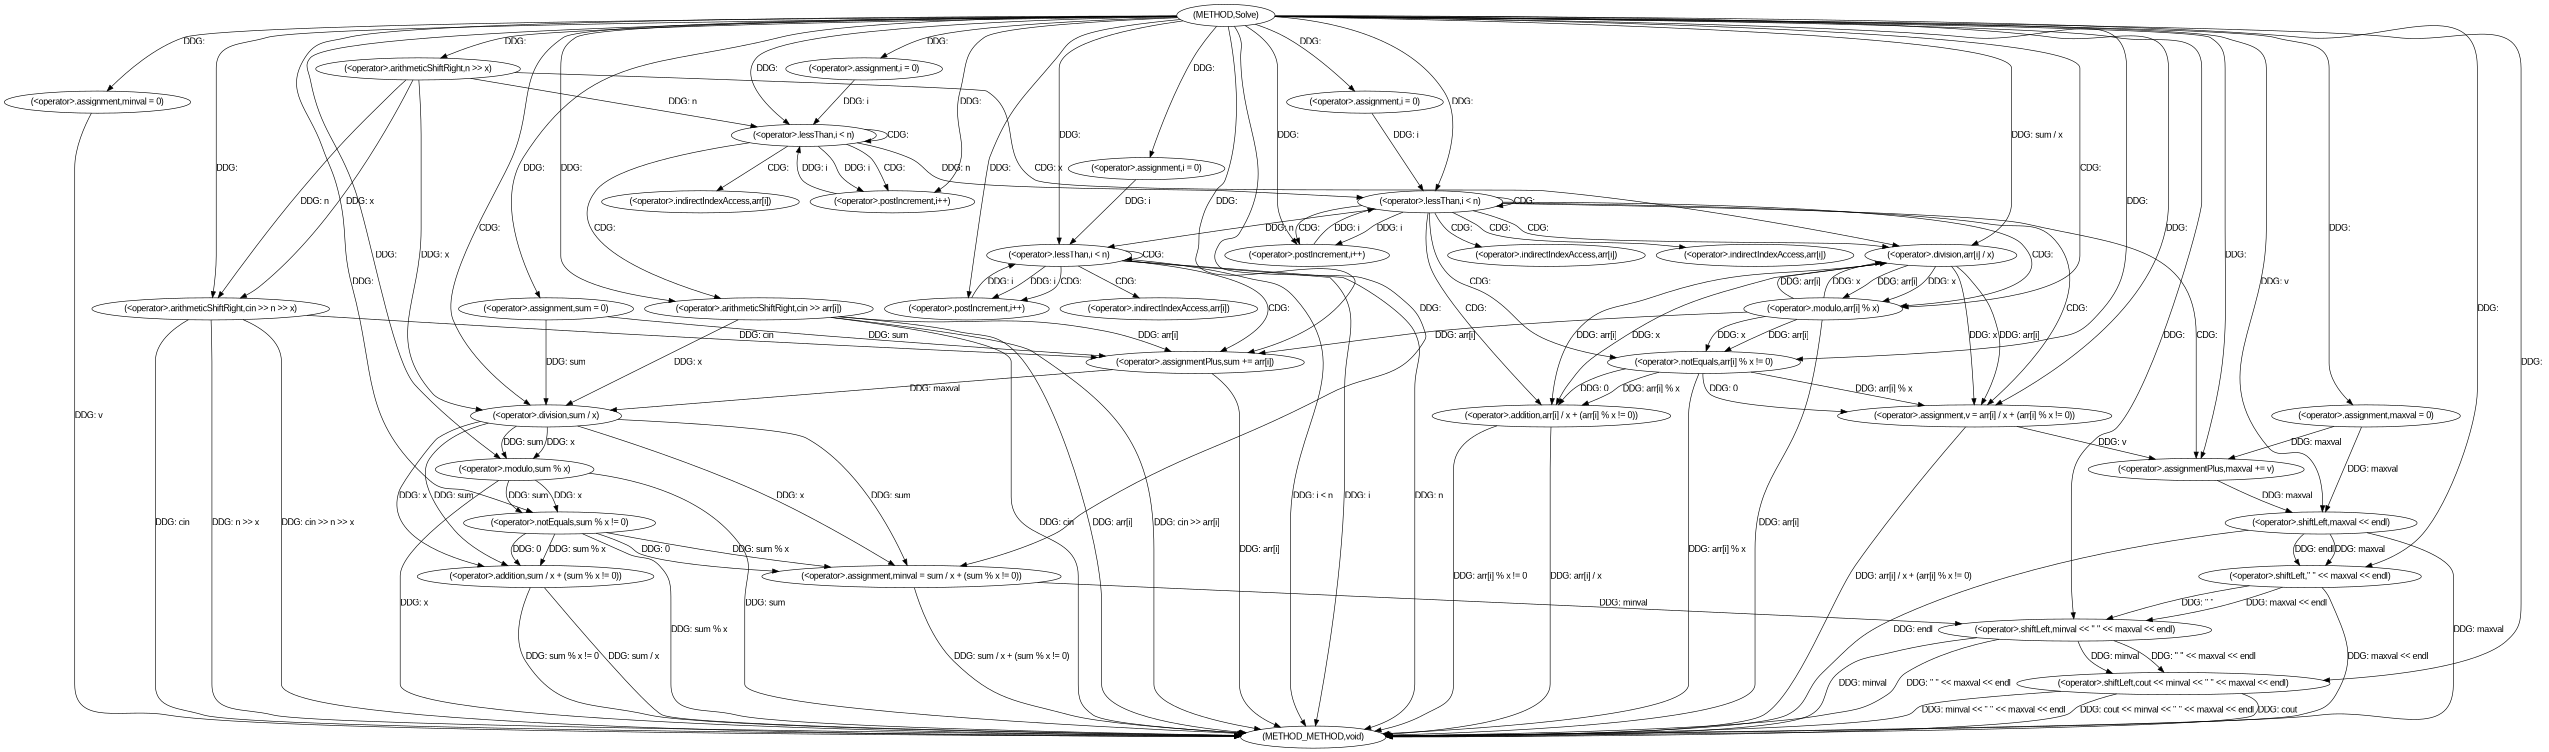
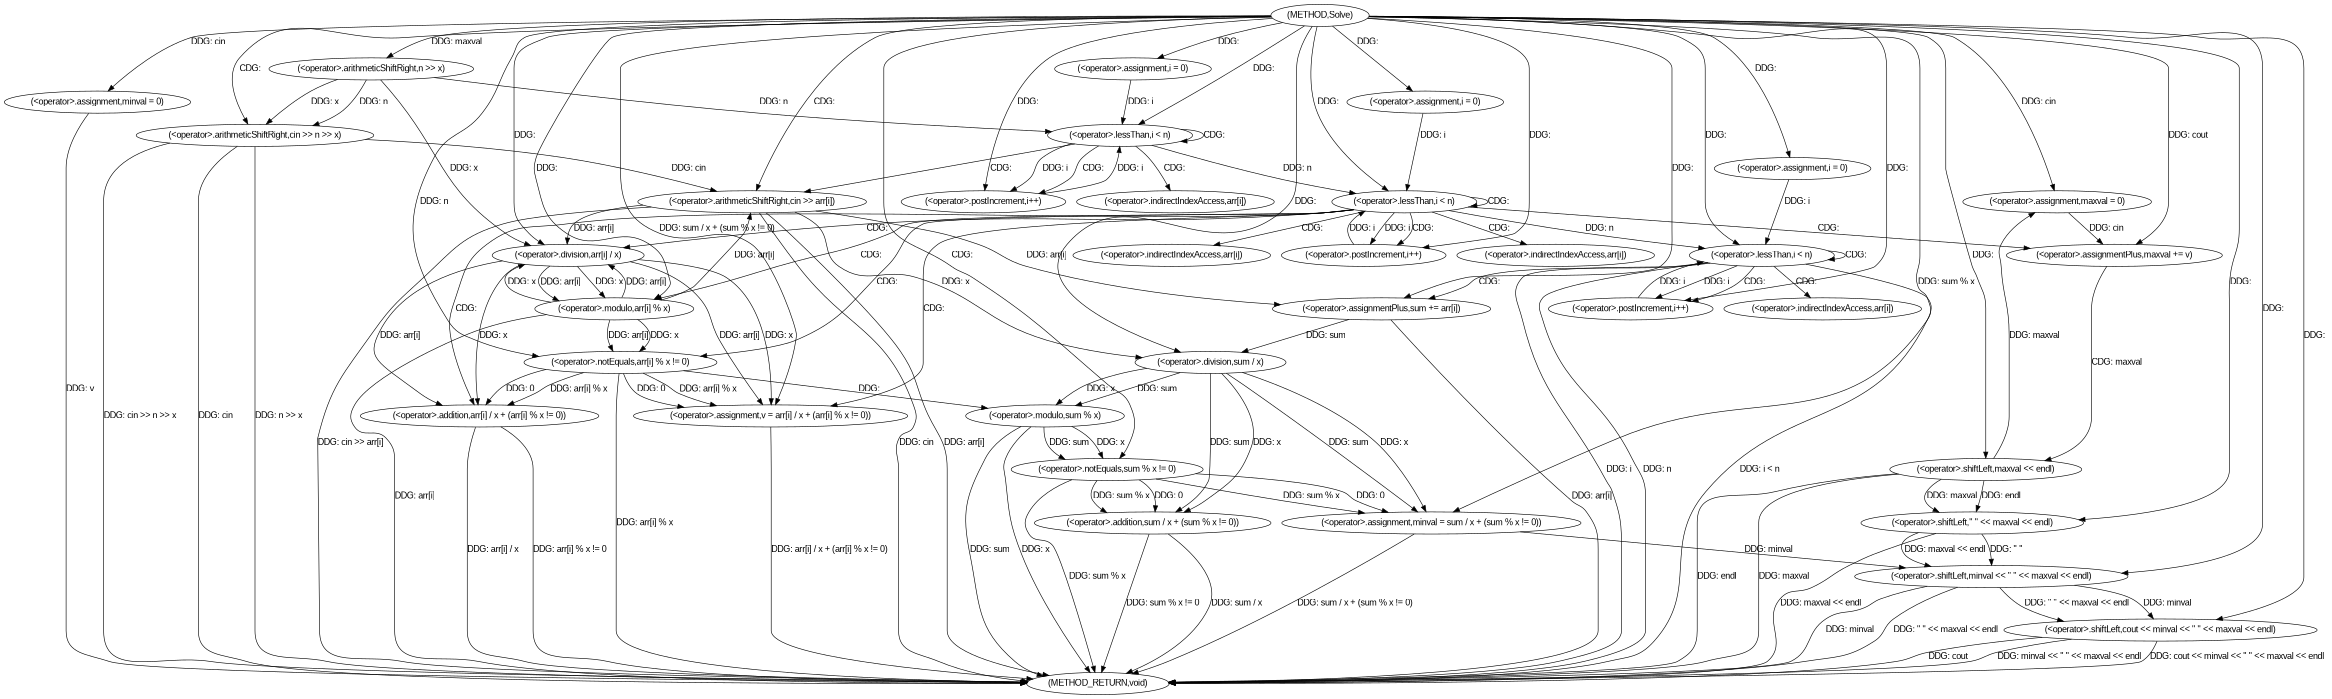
  digraph {
    fontname="Liberation Sans"
    node [fontname="Liberation Sans"]
    edge [fontname="Liberation Sans"]
    n1 [label="(METHOD,Solve)"]
    n2 [label="(<operator>.arithmeticShiftRight,cin >> n >> x)"]
    n3 [label="(<operator>.assignment,maxval = 0)"]
-   n4 [label="(<operator>.assignment,sum = 0)"]
    n5 [label="(<operator>.assignment,minval = 0)"]
    n6 [label="(<operator>.assignment,minval = sum / x + (sum % x != 0))"]
    n7 [label="(<operator>.shiftLeft,cout << minval << \" \" << maxval << endl)"]
    n8 [label="(<operator>.assignment,i = 0)"]
    n9 [label="(<operator>.lessThan,i < n)"]
    n10 [label="(<operator>.postIncrement,i++)"]
    n11 [label="(<operator>.arithmeticShiftRight,cin >> arr[i])"]
    n12 [label="(<operator>.assignment,i = 0)"]
    n13 [label="(<operator>.lessThan,i < n)"]
    n14 [label="(<operator>.postIncrement,i++)"]
    n15 [label="(<operator>.assignment,i = 0)"]
    n16 [label="(<operator>.lessThan,i < n)"]
    n17 [label="(<operator>.postIncrement,i++)"]
    n18 [label="(<operator>.arithmeticShiftRight,n >> x)"]
    n19 [label="(<operator>.assignment,v = arr[i] / x + (arr[i] % x != 0))"]
    n20 [label="(<operator>.assignmentPlus,maxval += v)"]
    n21 [label="(<operator>.assignmentPlus,sum += arr[i])"]
    n22 [label="(<operator>.shiftLeft,minval << \" \" << maxval << endl)"]
    n23 [label="(<operator>.division,sum / x)"]
    n24 [label="(<operator>.notEquals,sum % x != 0)"]
    n25 [label="(<operator>.shiftLeft,\" \" << maxval << endl)"]
    n26 [label="(<operator>.modulo,sum % x)"]
    n27 [label="(<operator>.shiftLeft,maxval << endl)"]
    n28 [label="(<operator>.division,arr[i] / x)"]
    n29 [label="(<operator>.notEquals,arr[i] % x != 0)"]
    n30 [label="(<operator>.modulo,arr[i] % x)"]
-   n31 [label="(METHOD_METHOD,void)"]
+   n31 [label="(METHOD_RETURN,void)"]
    n32 [label="(<operator>.indirectIndexAccess,arr[i])"]
    n33 [label="(<operator>.addition,arr[i] / x + (arr[i] % x != 0))"]
    n34 [label="(<operator>.indirectIndexAccess,arr[i])"]
    n35 [label="(<operator>.indirectIndexAccess,arr[i])"]
    n36 [label="(<operator>.indirectIndexAccess,arr[i])"]
    n37 [label="(<operator>.addition,sum / x + (sum % x != 0))"]
-   n1 -> n2 [label="DDG: "]
-   n1 -> n3 [label="DDG: "]
-   n1 -> n4 [label="DDG: "]
-   n1 -> n5 [label="DDG: "]
-   n1 -> n6 [label="DDG: "]
+   n1 -> n2 [label="CDG: "]
+   n1 -> n3 [label="DDG: cin"]
+   n1 -> n5 [label="DDG: cin"]
+   n1 -> n6 [label="DDG: sum % x"]
    n1 -> n7 [label="DDG: "]
    n1 -> n8 [label="DDG: "]
    n1 -> n9 [label="DDG: "]
    n1 -> n10 [label="DDG: "]
-   n1 -> n11 [label="DDG: "]
+   n1 -> n11 [label="CDG: "]
    n1 -> n12 [label="DDG: "]
    n1 -> n13 [label="DDG: "]
    n1 -> n14 [label="DDG: "]
    n1 -> n15 [label="DDG: "]
    n1 -> n16 [label="DDG: "]
    n1 -> n17 [label="DDG: "]
-   n1 -> n18 [label="DDG: "]
-   n1 -> n19 [label="DDG: "]
-   n1 -> n20 [label="DDG: "]
+   n1 -> n18 [label="DDG: maxval"]
+   n1 -> n19 [label="DDG: sum / x + (sum % x != 0)"]
+   n1 -> n20 [label="DDG: cout"]
    n1 -> n21 [label="DDG: "]
    n1 -> n22 [label="DDG: "]
-   n1 -> n23 [label="CDG: "]
-   n1 -> n24 [label="DDG: "]
+   n1 -> n23 [label="DDG: "]
+   n1 -> n24 [label="CDG: "]
    n1 -> n25 [label="DDG: "]
-   n1 -> n26 [label="DDG: "]
-   n1 -> n27 [label="DDG: v"]
-   n1 -> n28 [label="DDG: sum / x"]
-   n1 -> n29 [label="DDG: "]
-   n1 -> n30 [label="CDG: "]
-   n2 -> n21 [label="DDG: cin"]
+   n29 -> n26 [label="DDG: "]
+   n1 -> n27 [label="DDG: "]
+   n1 -> n28 [label="DDG: "]
+   n1 -> n29 [label="DDG: n"]
+   n1 -> n30 [label="DDG: "]
+   n2 -> n11 [label="DDG: cin"]
    n2 -> n31 [label="DDG: cin"]
    n2 -> n31 [label="DDG: n >> x"]
    n2 -> n31 [label="DDG: cin >> n >> x"]
-   n3 -> n20 [label="DDG: maxval"]
-   n3 -> n27 [label="DDG: maxval"]
-   n4 -> n21 [label="DDG: sum"]
-   n4 -> n23 [label="DDG: sum"]
+   n3 -> n20 [label="DDG: cin"]
+   n27 -> n3 [label="DDG: maxval"]
    n5 -> n31 [label="DDG: v"]
    n6 -> n22 [label="DDG: minval"]
    n6 -> n31 [label="DDG: sum / x + (sum % x != 0)"]
    n7 -> n31 [label="DDG: minval << \" \" << maxval << endl"]
    n7 -> n31 [label="DDG: cout << minval << \" \" << maxval << endl"]
    n7 -> n31 [label="DDG: cout"]
    n8 -> n9 [label="DDG: i"]
    n9 -> n9 [label="CDG: "]
    n9 -> n10 [label="DDG: i"]
    n9 -> n10 [label="CDG: "]
    n9 -> n11 [label="CDG: "]
    n9 -> n13 [label="DDG: n"]
    n9 -> n32 [label="CDG: "]
    n10 -> n9 [label="DDG: i"]
    n11 -> n21 [label="DDG: arr[i]"]
    n11 -> n23 [label="DDG: x"]
+   n11 -> n28 [label="DDG: arr[i]"]
    n11 -> n31 [label="DDG: cin"]
    n11 -> n31 [label="DDG: arr[i]"]
    n11 -> n31 [label="DDG: cin >> arr[i]"]
    n12 -> n13 [label="DDG: i"]
    n13 -> n13 [label="CDG: "]
    n13 -> n14 [label="DDG: i"]
    n13 -> n14 [label="CDG: "]
    n13 -> n16 [label="DDG: n"]
    n13 -> n19 [label="CDG: "]
    n13 -> n20 [label="CDG: "]
    n13 -> n28 [label="CDG: "]
    n13 -> n29 [label="CDG: "]
    n13 -> n30 [label="CDG: "]
    n13 -> n33 [label="CDG: "]
    n13 -> n34 [label="CDG: "]
    n13 -> n35 [label="CDG: "]
    n14 -> n13 [label="DDG: i"]
    n15 -> n16 [label="DDG: i"]
    n16 -> n16 [label="CDG: "]
    n16 -> n17 [label="DDG: i"]
    n16 -> n17 [label="CDG: "]
    n16 -> n21 [label="CDG: "]
    n16 -> n31 [label="DDG: i"]
    n16 -> n31 [label="DDG: n"]
    n16 -> n31 [label="DDG: i < n"]
    n16 -> n36 [label="CDG: "]
    n17 -> n16 [label="DDG: i"]
    n18 -> n2 [label="DDG: x"]
    n18 -> n2 [label="DDG: n"]
    n18 -> n9 [label="DDG: n"]
-   n18 -> n23 [label="DDG: x"]
-   n18 -> n28 [label="CDG: x"]
-   n19 -> n20 [label="DDG: v"]
+   n18 -> n28 [label="DDG: x"]
    n19 -> n31 [label="DDG: arr[i] / x + (arr[i] % x != 0)"]
-   n20 -> n27 [label="DDG: maxval"]
-   n21 -> n23 [label="DDG: maxval"]
+   n20 -> n27 [label="CDG: maxval"]
+   n21 -> n23 [label="DDG: sum"]
    n21 -> n31 [label="DDG: arr[i]"]
    n22 -> n7 [label="DDG: minval"]
    n22 -> n7 [label="DDG: \" \" << maxval << endl"]
    n22 -> n31 [label="DDG: minval"]
    n22 -> n31 [label="DDG: \" \" << maxval << endl"]
    n23 -> n6 [label="DDG: sum"]
    n23 -> n6 [label="DDG: x"]
    n23 -> n26 [label="DDG: sum"]
    n23 -> n26 [label="DDG: x"]
    n23 -> n37 [label="DDG: sum"]
    n23 -> n37 [label="DDG: x"]
    n24 -> n6 [label="DDG: 0"]
    n24 -> n6 [label="DDG: sum % x"]
    n24 -> n31 [label="DDG: sum % x"]
    n24 -> n37 [label="DDG: 0"]
    n24 -> n37 [label="DDG: sum % x"]
    n25 -> n22 [label="DDG: \" \""]
    n25 -> n22 [label="DDG: maxval << endl"]
    n25 -> n31 [label="DDG: maxval << endl"]
    n26 -> n24 [label="DDG: sum"]
    n26 -> n24 [label="DDG: x"]
    n26 -> n31 [label="DDG: sum"]
    n26 -> n31 [label="DDG: x"]
    n27 -> n25 [label="DDG: endl"]
    n27 -> n25 [label="DDG: maxval"]
    n27 -> n31 [label="DDG: maxval"]
    n27 -> n31 [label="DDG: endl"]
    n28 -> n19 [label="DDG: x"]
    n28 -> n19 [label="DDG: arr[i]"]
    n28 -> n30 [label="DDG: arr[i]"]
    n28 -> n30 [label="DDG: x"]
    n28 -> n33 [label="DDG: x"]
    n28 -> n33 [label="DDG: arr[i]"]
    n29 -> n19 [label="DDG: 0"]
    n29 -> n19 [label="DDG: arr[i] % x"]
    n29 -> n31 [label="DDG: arr[i] % x"]
    n29 -> n33 [label="DDG: 0"]
    n29 -> n33 [label="DDG: arr[i] % x"]
-   n30 -> n21 [label="DDG: arr[i]"]
+   n30 -> n11 [label="DDG: arr[i]"]
    n30 -> n28 [label="DDG: arr[i]"]
    n30 -> n28 [label="DDG: x"]
    n30 -> n29 [label="DDG: arr[i]"]
    n30 -> n29 [label="DDG: x"]
    n30 -> n31 [label="DDG: arr[i]"]
    n33 -> n31 [label="DDG: arr[i] / x"]
    n33 -> n31 [label="DDG: arr[i] % x != 0"]
    n37 -> n31 [label="DDG: sum / x"]
    n37 -> n31 [label="DDG: sum % x != 0"]
  }
